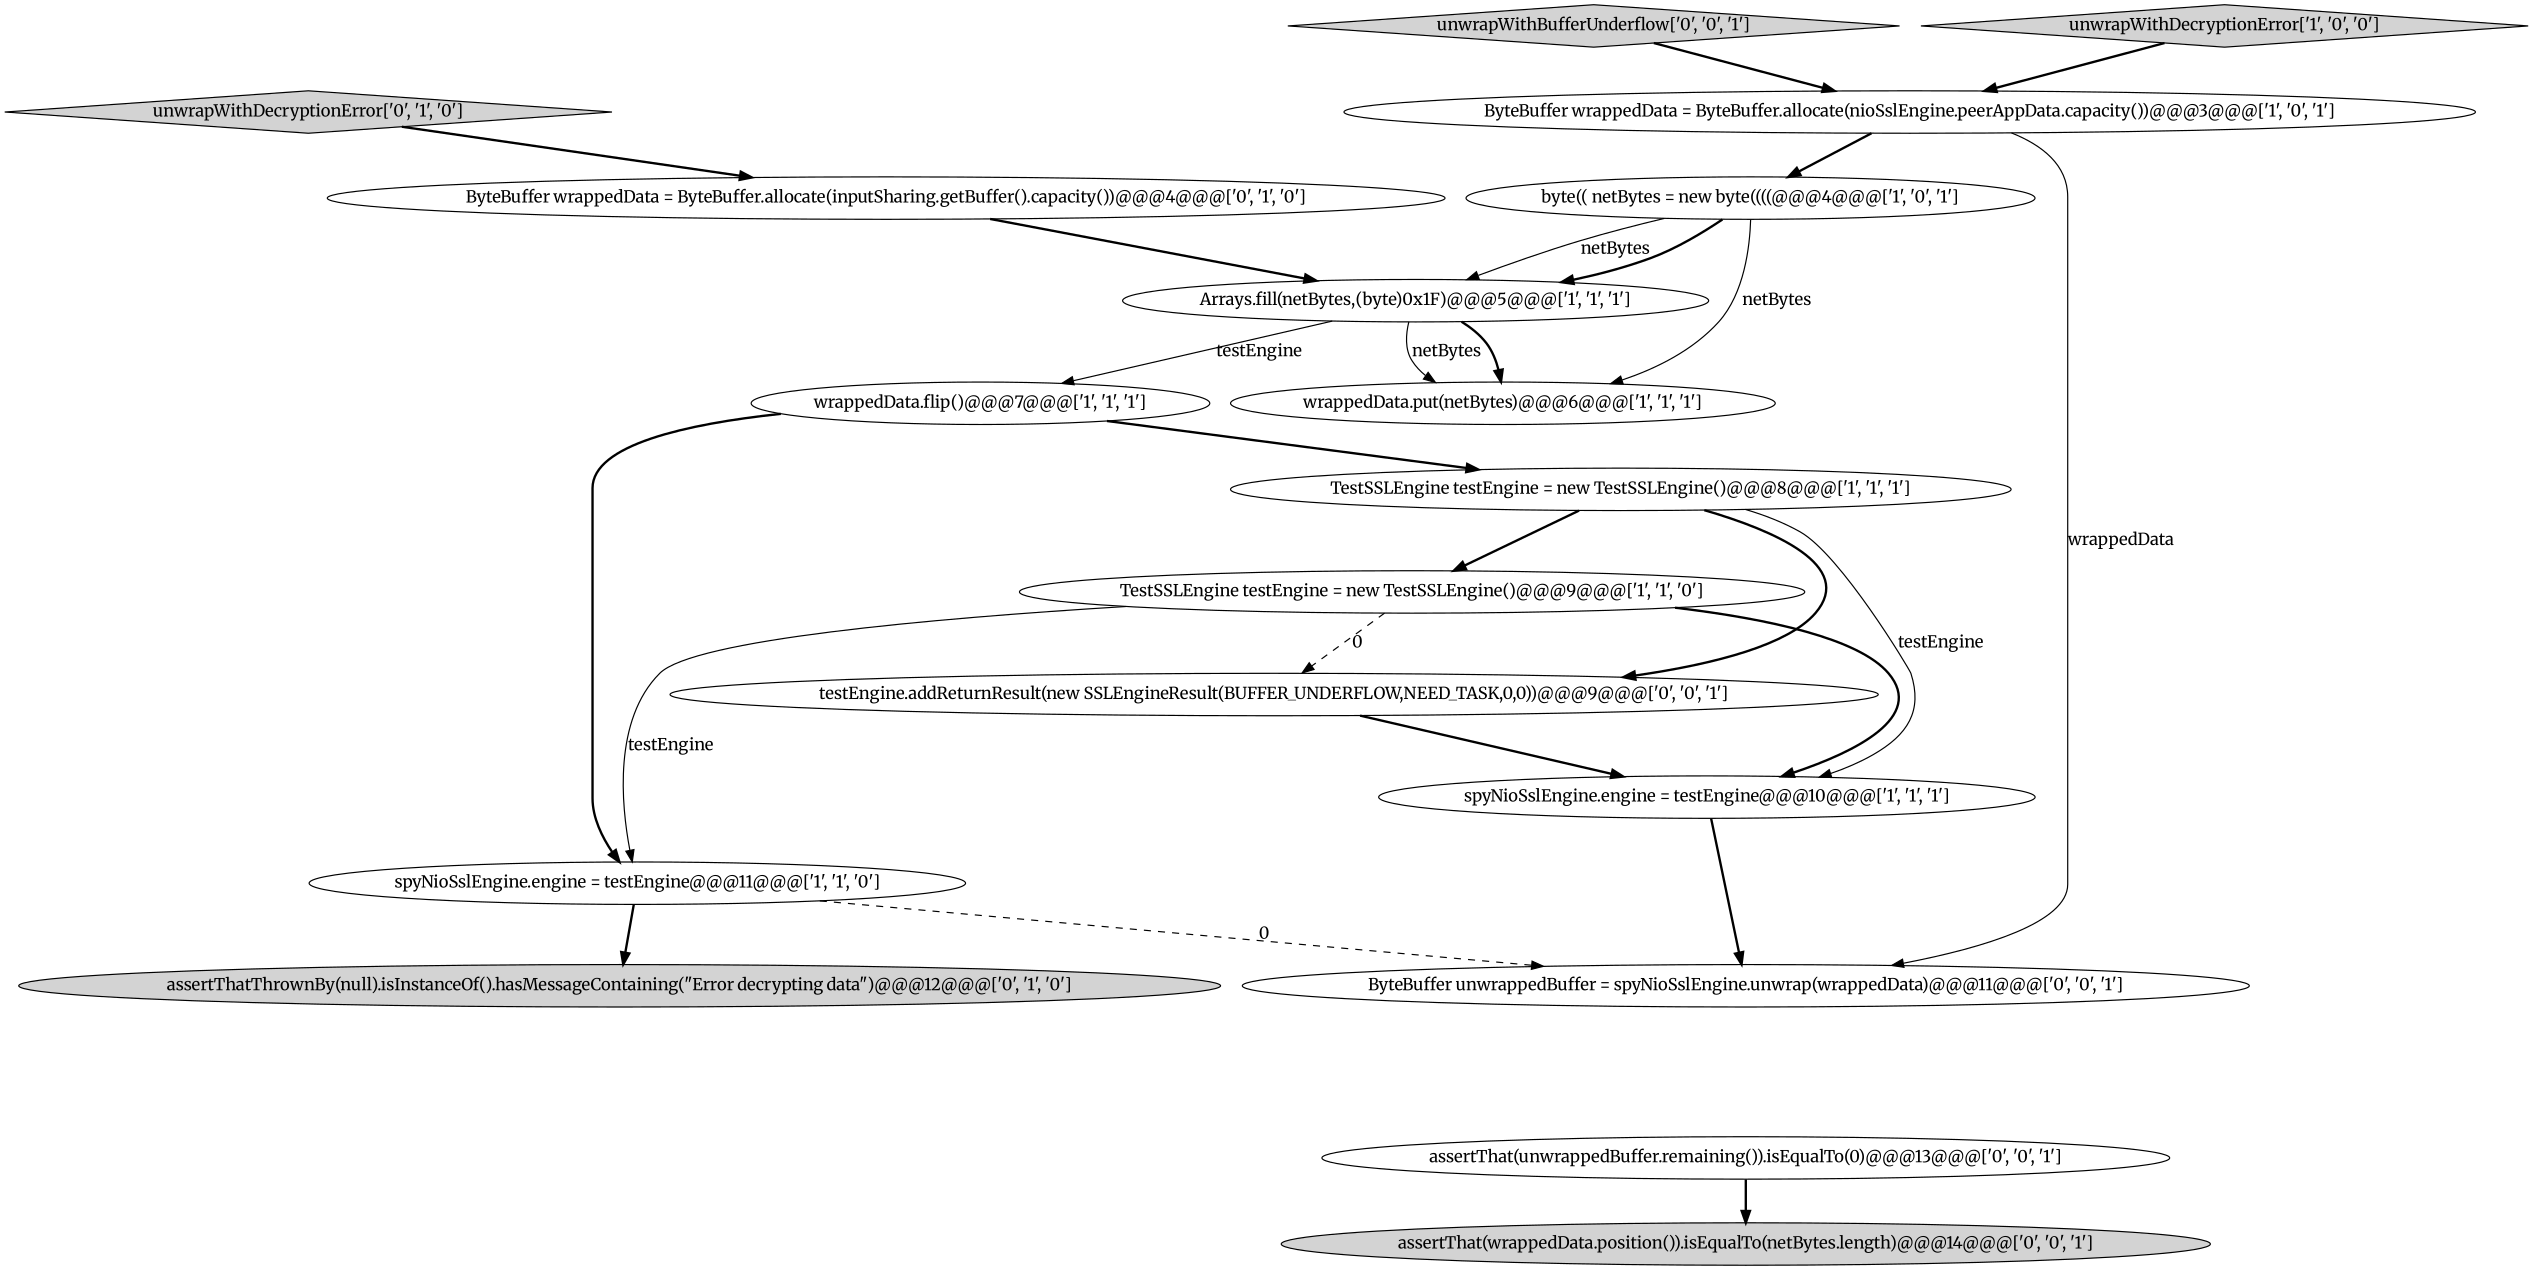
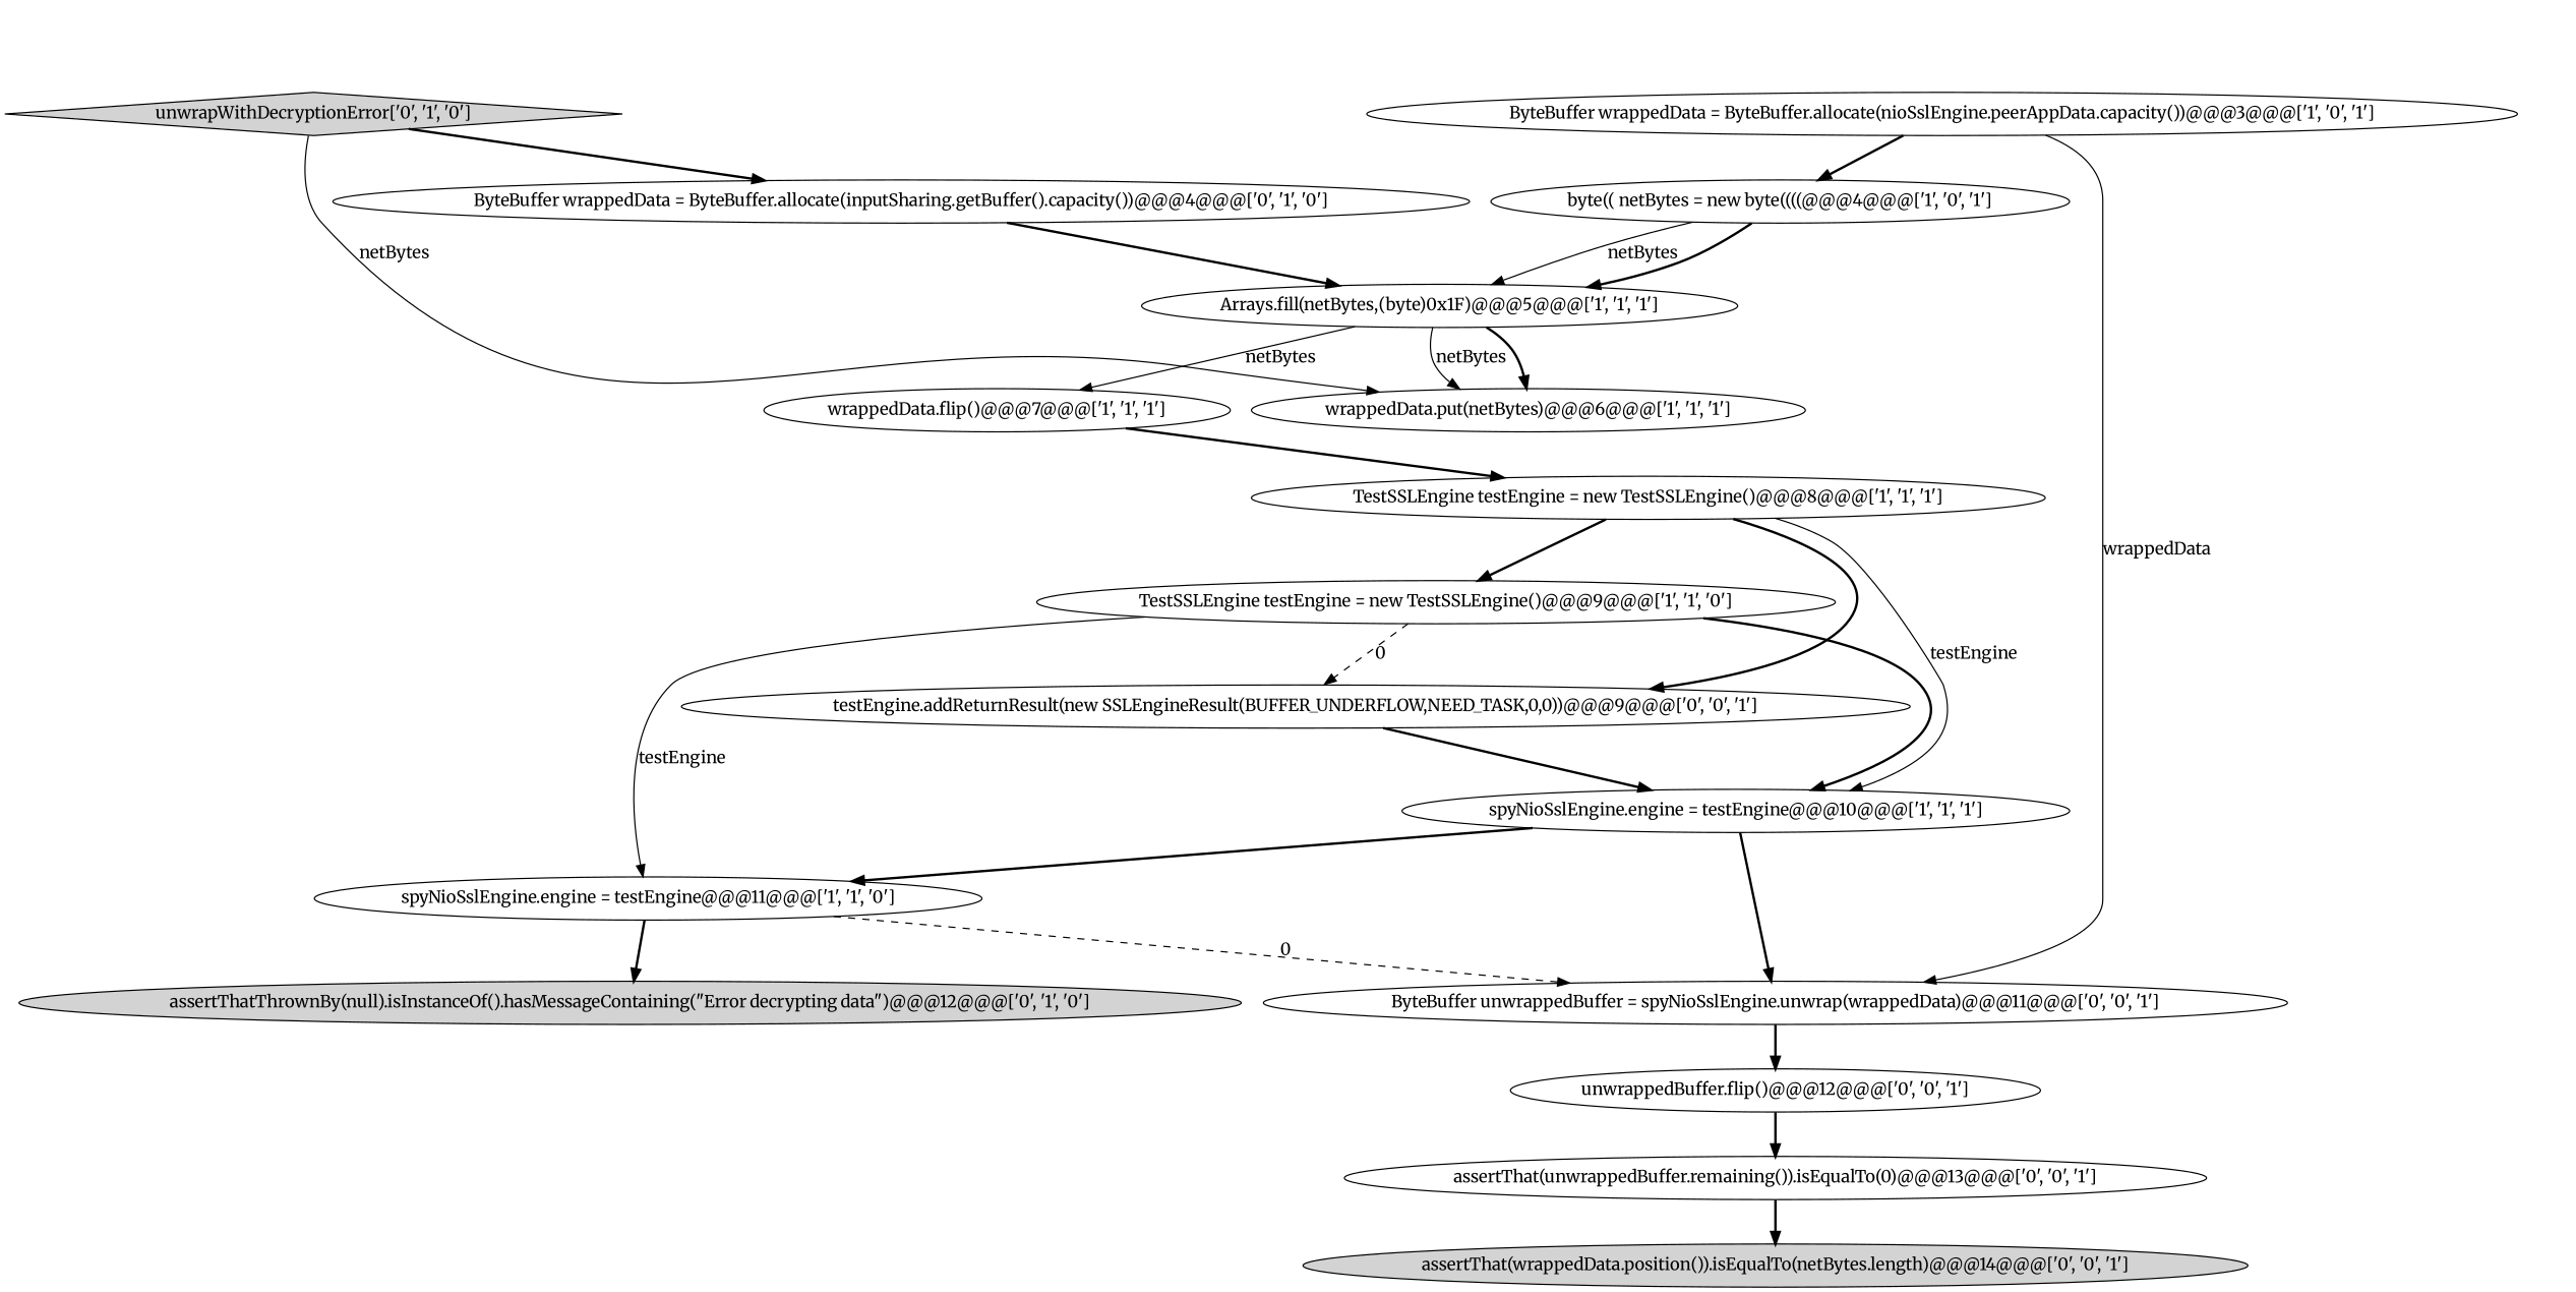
  digraph {
    fontname=Merriweather
    node [fillcolor=white fontname=Merriweather shape=ellipse style=filled]
    edge [fontname=Merriweather style=bold]
    n1 [label="wrappedData.put(netBytes)@@@6@@@['1', '1', '1']"]
    n2 [label="wrappedData.flip()@@@7@@@['1', '1', '1']"]
    n3 [label="TestSSLEngine testEngine = new TestSSLEngine()@@@8@@@['1', '1', '1']"]
    n4 [fillcolor=lightgray label="unwrapWithDecryptionError['0', '1', '0']" shape=diamond]
    n5 [label="ByteBuffer wrappedData = ByteBuffer.allocate(inputSharing.getBuffer().capacity())@@@4@@@['0', '1', '0']"]
    n6 [label="Arrays.fill(netBytes,(byte)0x1F)@@@5@@@['1', '1', '1']"]
    n7 [label="testEngine.addReturnResult(new SSLEngineResult(BUFFER_UNDERFLOW,NEED_TASK,0,0))@@@9@@@['0', '0', '1']"]
    n8 [label="spyNioSslEngine.engine = testEngine@@@10@@@['1', '1', '1']"]
    n9 [label="ByteBuffer unwrappedBuffer = spyNioSslEngine.unwrap(wrappedData)@@@11@@@['0', '0', '1']"]
    n10 [label="spyNioSslEngine.engine = testEngine@@@11@@@['1', '1', '0']"]
+   n11 [label="unwrappedBuffer.flip()@@@12@@@['0', '0', '1']"]
    n12 [label="assertThat(unwrappedBuffer.remaining()).isEqualTo(0)@@@13@@@['0', '0', '1']"]
    n13 [fillcolor=lightgray label="assertThat(wrappedData.position()).isEqualTo(netBytes.length)@@@14@@@['0', '0', '1']"]
    n14 [label="byte(( netBytes = new byte((((@@@4@@@['1', '0', '1']"]
    n15 [fillcolor=lightgray label="assertThatThrownBy(null).isInstanceOf().hasMessageContaining(\"Error decrypting data\")@@@12@@@['0', '1', '0']"]
    n16 [label="TestSSLEngine testEngine = new TestSSLEngine()@@@9@@@['1', '1', '0']"]
-   n17 [fillcolor=lightgray label="unwrapWithBufferUnderflow['0', '0', '1']" shape=diamond]
    n18 [label="ByteBuffer wrappedData = ByteBuffer.allocate(nioSslEngine.peerAppData.capacity())@@@3@@@['1', '0', '1']"]
-   n19 [fillcolor=lightgray label="unwrapWithDecryptionError['1', '0', '0']" shape=diamond]
    n2 -> n3
    n3 -> n7
    n3 -> n8 [label=testEngine style=solid]
    n3 -> n16
    n4 -> n5
    n5 -> n6
    n6 -> n1
    n6 -> n1 [label=netBytes style=solid]
-   n6 -> n2 [label=testEngine style=solid]
+   n6 -> n2 [label=netBytes style=solid]
    n7 -> n8
    n8 -> n9
-   n2 -> n10
+   n8 -> n10
+   n9 -> n11
    n10 -> n9 [label=0 style=dashed]
    n10 -> n15
+   n11 -> n12
    n12 -> n13
-   n14 -> n1 [label=netBytes style=solid]
+   n4 -> n1 [label=netBytes style=solid]
    n14 -> n6 [label=netBytes style=solid]
    n14 -> n6
    n16 -> n7 [label=0 style=dashed]
    n16 -> n8
    n16 -> n10 [label=testEngine style=solid]
-   n17 -> n18
    n18 -> n9 [label=wrappedData style=solid]
    n18 -> n14
-   n19 -> n18
  }
